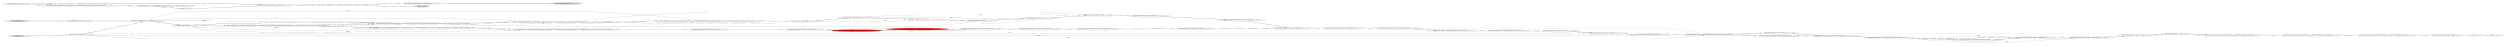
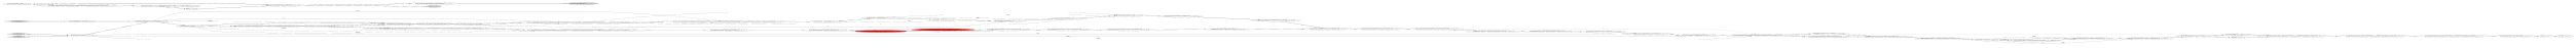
  digraph {
    fontname="Comic Neue"
    rankdir=LR
    node [fillcolor=white fontname="Comic Neue" shape=ellipse style=filled]
    edge [fontname="Comic Neue" style=bold]
    n1 [label="EasyMock.expect(taskClient.getStatusAsync(\"id2\")).andReturn(Futures.immediateFuture(Status.READING))@@@27@@@['1', '1', '1']"]
    n2 [label="EasyMock.expect(taskClient.getStatusAsync(\"id3\")).andReturn(Futures.immediateFuture(Status.READING))@@@28@@@['1', '1', '1']"]
    n3 [label="final DateTime startTime = DateTimes.nowUtc()@@@29@@@['1', '1', '1']"]
    n4 [label="Task id1 = createKafkaIndexTask(\"id1\",DATASOURCE,0,new SeekableStreamStartSequenceNumbers<>(\"topic\",ImmutableMap.of(0,0L,1,0L,2,0L),ImmutableSet.of()),new SeekableStreamEndSequenceNumbers<>(\"topic\",ImmutableMap.of(0,Long.MAX_VALUE,1,Long.MAX_VALUE,2,Long.MAX_VALUE)),null,null,tuningConfig)@@@7@@@['1', '1', '0']"]
    n5 [label="Task id2 = createKafkaIndexTask(\"id2\",DATASOURCE,0,new SeekableStreamStartSequenceNumbers<>(\"topic\",ImmutableMap.of(0,10L,1,20L,2,30L),ImmutableSet.of()),new SeekableStreamEndSequenceNumbers<>(\"topic\",ImmutableMap.of(0,Long.MAX_VALUE,1,Long.MAX_VALUE,2,Long.MAX_VALUE)),null,null,tuningConfig)@@@8@@@['1', '1', '0']"]
    n6 [label="final KafkaIndexTask id1 = createKafkaIndexTask(\"id1\",DATASOURCE,0,new SeekableStreamStartSequenceNumbers<>(topic,ImmutableMap.of(0,0L,1,0L,2,0L),ImmutableSet.of()),new SeekableStreamEndSequenceNumbers<>(topic,ImmutableMap.of(0,Long.MAX_VALUE,1,Long.MAX_VALUE,2,Long.MAX_VALUE)),null,null,tuningConfig)@@@6@@@['1', '1', '1']"]
    n7 [label="Task id3 = createKafkaIndexTask(\"id3\",DATASOURCE,0,new SeekableStreamStartSequenceNumbers<>(\"topic\",ImmutableMap.of(0,10L,1,20L,2,30L),ImmutableSet.of()),new SeekableStreamEndSequenceNumbers<>(\"topic\",ImmutableMap.of(0,Long.MAX_VALUE,1,Long.MAX_VALUE,2,Long.MAX_VALUE)),null,null,tuningConfig)@@@9@@@['1', '1', '0']"]
    n8 [label="final Task id2 = createKafkaIndexTask(\"id2\",DATASOURCE,0,new SeekableStreamStartSequenceNumbers<>(topic,ImmutableMap.of(0,10L,1,20L,2,30L),ImmutableSet.of()),new SeekableStreamEndSequenceNumbers<>(topic,ImmutableMap.of(0,Long.MAX_VALUE,1,Long.MAX_VALUE,2,Long.MAX_VALUE)),null,null,tuningConfig)@@@7@@@['0', '0', '1']"]
    n9 [label="workItems.add(new TestTaskRunnerWorkItem(id1,null,location1))@@@12@@@['0', '0', '1']"]
    n10 [label="EasyMock.expect(taskStorage.getTask(\"id1\")).andReturn(Optional.of(id1)).anyTimes()@@@16@@@['1', '1', '0']"]
    n11 [label="EasyMock.expect(taskMaster.getTaskRunner()).andReturn(Optional.of(taskRunner)).anyTimes()@@@17@@@['1', '1', '1']"]
    n12 [label="EasyMock.expect(taskStorage.getActiveTasks()).andReturn(ImmutableList.of(id1,id2,id3)).anyTimes()@@@18@@@['1', '1', '1']"]
    n13 [label="final Task id3 = createKafkaIndexTask(\"id3\",DATASOURCE,0,new SeekableStreamStartSequenceNumbers<>(topic,ImmutableMap.of(0,10L,1,20L,2,30L),ImmutableSet.of()),new SeekableStreamEndSequenceNumbers<>(topic,ImmutableMap.of(0,Long.MAX_VALUE,1,Long.MAX_VALUE,2,Long.MAX_VALUE)),null,null,tuningConfig)@@@8@@@['0', '0', '1']"]
    n14 [label="EasyMock.expect(taskMaster.getTaskQueue()).andReturn(Optional.of(taskQueue)).anyTimes()@@@10@@@['1', '1', '0']"]
    n15 [label="final TaskLocation location1 = new TaskLocation(\"testHost\",1234,-1)@@@9@@@['0', '0', '1']"]
    n16 [label="EasyMock.expect(taskMaster.getTaskRunner()).andReturn(Optional.of(taskRunner)).anyTimes()@@@11@@@['1', '1', '0']"]
    n17 [fillcolor=red label="EasyMock.expect(taskStorage.getActiveTasksByDatasource(DATASOURCE)).andReturn(ImmutableList.of(id1,id2,id3)).anyTimes()@@@12@@@['0', '1', '0']"]
    n18 [fillcolor=red label="EasyMock.expect(taskStorage.getActiveTasks()).andReturn(ImmutableList.of(id1,id2,id3)).anyTimes()@@@12@@@['1', '0', '0']"]
    n19 [label="EasyMock.expect(taskStorage.getStatus(\"id1\")).andReturn(Optional.of(TaskStatus.running(\"id1\"))).anyTimes()@@@13@@@['1', '1', '0']"]
    n20 [label="EasyMock.expect(taskClient.getStartTimeAsync(\"id3\")).andReturn(Futures.immediateFuture(startTime))@@@32@@@['1', '1', '1']"]
    n21 [label="final TreeMap<Integer,Map<Integer,Long>> checkpoints = new TreeMap<>()@@@33@@@['1', '1', '1']"]
    n22 [label="checkpoints.put(0,ImmutableMap.of(0,10L,1,20L,2,30L))@@@34@@@['0', '0', '1']"]
+   n23 [label="supervisor.start()@@@33@@@['1', '1', '0']"]
    n24 [label="workItems.add(new TestTaskRunnerWorkItem(id2,null,location2))@@@13@@@['0', '0', '1']"]
    n25 [label="workItems.add(new TestTaskRunnerWorkItem(id2,null,location2))@@@14@@@['0', '0', '1']"]
    n26 [label="EasyMock.expect(taskRunner.getRunningTasks()).andReturn(workItems).anyTimes()@@@15@@@['0', '0', '1']"]
    n27 [label="EasyMock.expect(taskMaster.getTaskQueue()).andReturn(Optional.of(taskQueue)).anyTimes()@@@16@@@['0', '0', '1']"]
    n28 [label="supervisor = getTestableSupervisor(2,1,true,\"PT1S\",null,null)@@@3@@@['0', '0', '1']"]
    n29 [label="final KafkaSupervisorTuningConfig tuningConfig = supervisor.getTuningConfig()@@@4@@@['1', '1', '1']"]
    n30 [label="supervisor.getStateManager().markRunFinished()@@@5@@@['1', '1', '1']"]
    n31 [label="EasyMock.expect(taskClient.getCheckpointsAsync(EasyMock.contains(\"id1\"),EasyMock.anyBoolean())).andReturn(Futures.immediateFuture(checkpoints)).times(1)@@@35@@@['1', '1', '1']"]
    n32 [label="EasyMock.expect(taskClient.getCheckpointsAsync(EasyMock.contains(\"id2\"),EasyMock.anyBoolean())).andReturn(Futures.immediateFuture(checkpoints)).times(1)@@@36@@@['1', '1', '1']"]
    n33 [label="EasyMock.expect(taskClient.getCheckpointsAsync(EasyMock.contains(\"id3\"),EasyMock.anyBoolean())).andReturn(Futures.immediateFuture(checkpoints)).times(1)@@@37@@@['1', '1', '1']"]
    n34 [label="EasyMock.expect(indexerMetadataStorageCoordinator.getDataSourceMetadata(DATASOURCE)).andReturn(new KafkaDataSourceMetadata(null)).anyTimes()@@@25@@@['1', '1', '1']"]
    n35 [label="TreeMap<Integer,Map<Integer,Long>> checkpoints = new TreeMap<>()@@@26@@@['1', '1', '0']"]
    n36 [label="EasyMock.expect(taskClient.getStatusAsync(\"id1\")).andReturn(Futures.immediateFuture(Status.READING))@@@26@@@['0', '0', '1']"]
    n37 [label="final TaskLocation location2 = new TaskLocation(\"testHost2\",145,-1)@@@10@@@['0', '0', '1']"]
    n38 [label="EasyMock.expect(taskStorage.getStatus(\"id2\")).andReturn(Optional.of(TaskStatus.running(\"id2\"))).anyTimes()@@@14@@@['1', '1', '0']"]
    n39 [label="EasyMock.expect(taskStorage.getStatus(\"id3\")).andReturn(Optional.of(TaskStatus.running(\"id3\"))).anyTimes()@@@15@@@['1', '1', '0']"]
    n40 [fillcolor=lightgray label="Assert.assertNull(serviceEmitter.getExceptionClass())@@@50@@@['0', '0', '1']"]
    n41 [label="EasyMock.expect(taskStorage.getStatus(\"id2\")).andReturn(Optional.of(TaskStatus.running(\"id2\"))).anyTimes()@@@20@@@['1', '1', '1']"]
    n42 [label="EasyMock.expect(taskStorage.getStatus(\"id3\")).andReturn(Optional.of(TaskStatus.running(\"id3\"))).anyTimes()@@@21@@@['1', '1', '1']"]
    n43 [label="EasyMock.expect(taskStorage.getTask(\"id1\")).andReturn(Optional.of(id1)).anyTimes()@@@22@@@['1', '1', '1']"]
    n44 [label="supervisor.getNoticesQueueSize() > 0@@@44@@@['0', '0', '1']" shape=diamond]
    n45 [label="Thread.sleep(100)@@@45@@@['0', '0', '1']"]
    n46 [label="verifyAll()@@@47@@@['0', '0', '1']"]
    n47 [label="Assert.assertNull(serviceEmitter.getStackTrace(),serviceEmitter.getStackTrace())@@@48@@@['1', '1', '1']"]
    n48 [label="EasyMock.expect(taskStorage.getTask(\"id2\")).andReturn(Optional.of(id2)).anyTimes()@@@23@@@['1', '1', '1']"]
    n49 [label="EasyMock.expect(taskStorage.getTask(\"id3\")).andReturn(Optional.of(id3)).anyTimes()@@@24@@@['1', '1', '1']"]
    n50 [label="Assert.assertNull(serviceEmitter.getExceptionMessage(),serviceEmitter.getExceptionMessage())@@@49@@@['0', '0', '1']"]
    n51 [label="Collection workItems = new ArrayList<>()@@@11@@@['0', '0', '1']"]
    n52 [label="EasyMock.expect(taskStorage.getStatus(\"id1\")).andReturn(Optional.of(TaskStatus.running(\"id1\"))).anyTimes()@@@19@@@['1', '1', '1']"]
+   n53 [fillcolor=lightgray label="testNoDataIngestionTasks['0', '1', '0']" shape=diamond]
    n54 [label="final DateTime startTime = DateTimes.nowUtc()@@@3@@@['1', '1', '0']"]
    n55 [fillcolor=lightgray label="testNoDataIngestionTasks['1', '0', '0']" shape=diamond]
    n56 [label="EasyMock.expect(taskClient.getStartTimeAsync(\"id1\")).andReturn(Futures.immediateFuture(startTime))@@@30@@@['0', '0', '1']"]
    n57 [label="EasyMock.expect(taskClient.getStartTimeAsync(\"id2\")).andReturn(Futures.immediateFuture(startTime))@@@31@@@['1', '1', '1']"]
    n58 [label="taskRunner.registerListener(EasyMock.anyObject(),EasyMock.anyObject())@@@38@@@['1', '1', '1']"]
    n59 [label="replayAll()@@@39@@@['1', '1', '1']"]
    n60 [label="supervisor.moveTaskGroupToPendingCompletion(0)@@@42@@@['1', '1', '1']"]
    n61 [label="supervisor.checkpoint(0,id1.getIOConfig().getBaseSequenceName(),new KafkaDataSourceMetadata(new SeekableStreamStartSequenceNumbers<>(topic,checkpoints.get(0),ImmutableSet.of())))@@@43@@@['0', '0', '1']"]
    n62 [label="supervisor.start()@@@40@@@['1', '1', '1']"]
    n63 [fillcolor=lightgray label="verifyAll()@@@43@@@['1', '1', '0']"]
    n64 [fillcolor=lightgray label="testCheckpointForInactiveTaskGroup['0', '0', '1']" shape=diamond]
    n1 -> n2
    n2 -> n3
    n3 -> n20 [label=startTime style=solid]
    n3 -> n56 [label=startTime style=solid]
    n3 -> n56
    n3 -> n57 [label=startTime style=solid]
    n3 -> n57
    n4 -> n5
    n4 -> n6 [label=0 style=dashed]
    n5 -> n7
    n5 -> n8 [label=0 style=dashed]
    n6 -> n4
    n6 -> n8
    n6 -> n9 [label=id1 style=solid]
    n7 -> n13 [label=0 style=dashed]
    n7 -> n14
    n8 -> n13
    n8 -> n24 [label=id2 style=solid]
    n8 -> n25 [label=id2 style=solid]
    n9 -> n24
    n10 -> n11
    n11 -> n12
    n12 -> n52
    n13 -> n15
    n14 -> n16
    n15 -> n9 [label=location1 style=solid]
    n15 -> n37
    n16 -> n17
    n16 -> n18
    n17 -> n19
    n18 -> n17 [label=0 style=dashed]
    n18 -> n19
    n19 -> n38
    n20 -> n21
    n21 -> n22
+   n21 -> n23
    n22 -> n31
+   n23 -> n31
    n24 -> n25
    n25 -> n26
    n26 -> n27
    n27 -> n11
    n28 -> n29
    n29 -> n6 [label=tuningConfig style=solid]
    n29 -> n8 [label=tuningConfig style=solid]
    n29 -> n13 [label=tuningConfig style=solid]
    n29 -> n30
    n30 -> n4 [label=tuningConfig style=solid]
    n30 -> n5 [label=tuningConfig style=solid]
    n30 -> n6
    n30 -> n7 [label=tuningConfig style=solid]
    n31 -> n32
    n32 -> n33
    n33 -> n58
    n34 -> n35
    n34 -> n36
    n35 -> n1
    n35 -> n21 [label=0 style=dashed]
    n36 -> n1
    n37 -> n24 [label=location2 style=solid]
    n37 -> n25 [label=location2 style=solid]
    n37 -> n51
    n38 -> n39
    n39 -> n10
    n41 -> n42
    n42 -> n43
    n43 -> n48
    n44 -> n45
    n44 -> n45 [label=true style=dotted]
    n44 -> n46
    n45 -> n44 [style=solid]
    n46 -> n47
    n47 -> n50
    n47 -> n63
    n48 -> n49
    n49 -> n34
    n50 -> n40
    n51 -> n9
    n52 -> n34 [label=0 style=dashed]
    n52 -> n41
+   n53 -> n54
    n54 -> n29
    n54 -> n34 [label=startTime style=solid]
    n54 -> n48 [label=startTime style=solid]
    n54 -> n49 [label=startTime style=solid]
    n55 -> n54
    n56 -> n57
    n57 -> n20
    n58 -> n59
    n59 -> n62
    n60 -> n47
    n60 -> n61
    n61 -> n44
    n64 -> n28
  }
